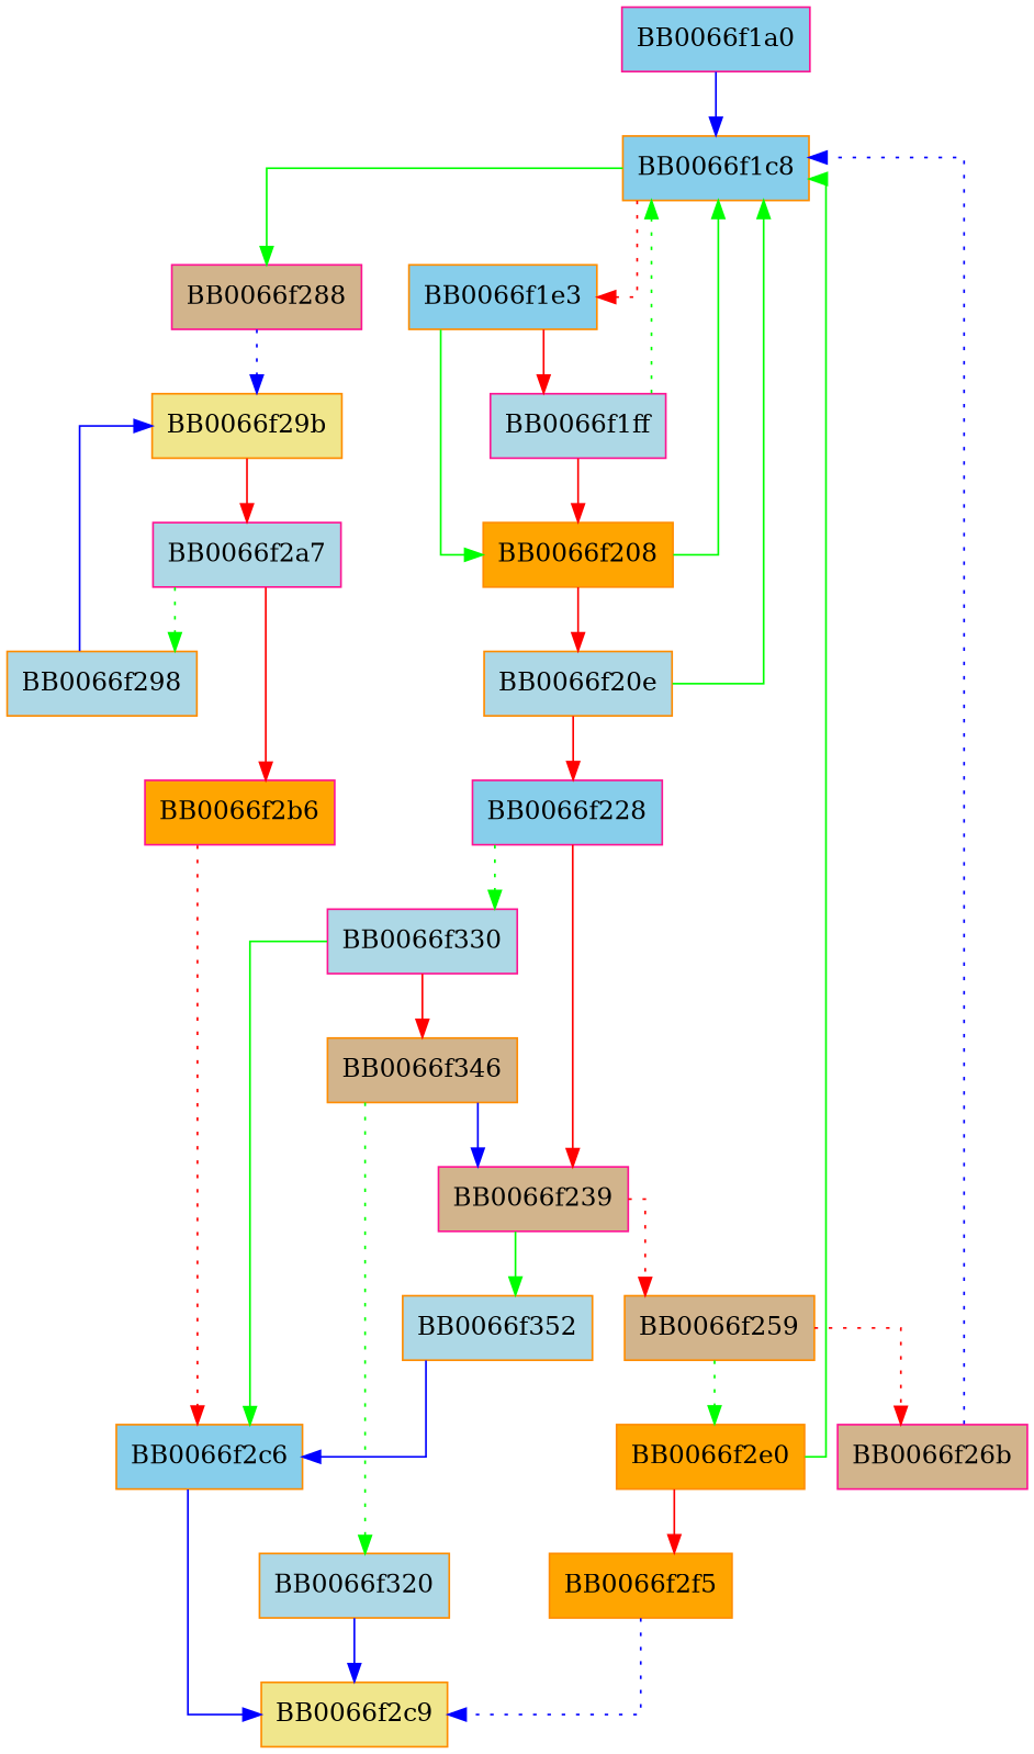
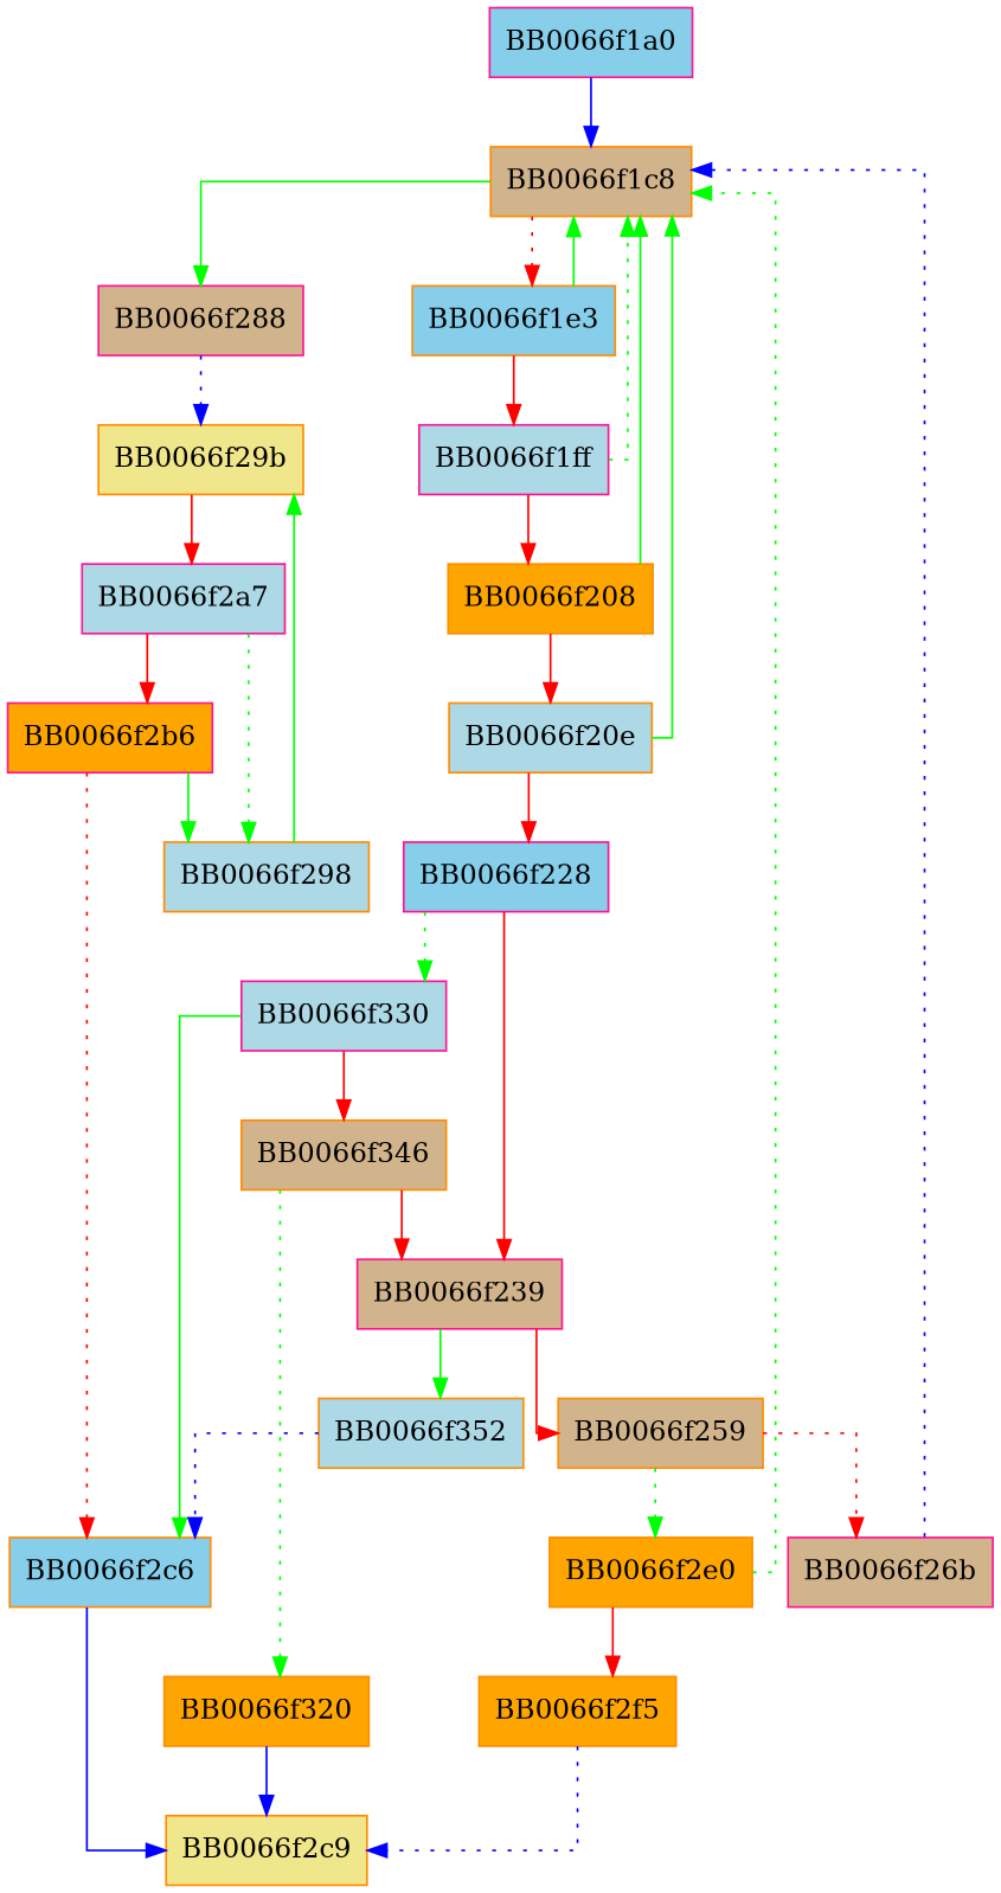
  digraph {
    splines=ortho
    node [color=darkorange fillcolor=lightblue shape=box style=filled]
    edge [color=green style=solid]
    BB0066f1a0 [color=deeppink fillcolor=skyblue]
-   BB0066f1c8 [fillcolor=skyblue]
+   BB0066f1c8 [fillcolor=tan]
    BB0066f288 [color=deeppink fillcolor=tan]
    BB0066f1e3 [fillcolor=skyblue]
    BB0066f29b [fillcolor=khaki]
    BB0066f1ff [color=deeppink]
    BB0066f2a7 [color=deeppink]
    BB0066f208 [fillcolor=orange]
    BB0066f20e
    BB0066f228 [color=deeppink fillcolor=skyblue]
    BB0066f330 [color=deeppink]
    BB0066f239 [color=deeppink fillcolor=tan]
    BB0066f2c6 [fillcolor=skyblue]
    BB0066f346 [fillcolor=tan]
    BB0066f352
    BB0066f259 [fillcolor=tan]
    BB0066f2c9 [fillcolor=khaki]
-   BB0066f320
+   BB0066f320 [fillcolor=orange]
    BB0066f2e0 [fillcolor=orange]
    BB0066f26b [color=deeppink fillcolor=tan]
    BB0066f2f5 [fillcolor=orange]
    BB0066f298
    BB0066f2b6 [color=deeppink fillcolor=orange]
    BB0066f1a0 -> BB0066f1c8 [color=blue]
    BB0066f1c8 -> BB0066f288
    BB0066f1c8 -> BB0066f1e3 [color=red style=dotted]
    BB0066f288 -> BB0066f29b [color=blue style=dotted]
-   BB0066f1e3 -> BB0066f208
+   BB0066f1e3 -> BB0066f1c8
    BB0066f1e3 -> BB0066f1ff [color=red]
    BB0066f29b -> BB0066f2a7 [color=red]
    BB0066f1ff -> BB0066f1c8 [style=dotted]
    BB0066f1ff -> BB0066f208 [color=red]
    BB0066f2a7 -> BB0066f298 [style=dotted]
    BB0066f2a7 -> BB0066f2b6 [color=red]
    BB0066f208 -> BB0066f1c8
    BB0066f208 -> BB0066f20e [color=red]
    BB0066f20e -> BB0066f1c8
    BB0066f20e -> BB0066f228 [color=red]
    BB0066f228 -> BB0066f330 [style=dotted]
    BB0066f228 -> BB0066f239 [color=red]
    BB0066f330 -> BB0066f2c6
    BB0066f330 -> BB0066f346 [color=red]
    BB0066f239 -> BB0066f352
-   BB0066f239 -> BB0066f259 [color=red style=dotted]
+   BB0066f239 -> BB0066f259 [color=red]
    BB0066f2c6 -> BB0066f2c9 [color=blue]
-   BB0066f346 -> BB0066f239 [color=blue]
+   BB0066f346 -> BB0066f239 [color=red]
    BB0066f346 -> BB0066f320 [style=dotted]
-   BB0066f352 -> BB0066f2c6 [color=blue]
+   BB0066f352 -> BB0066f2c6 [color=blue style=dotted]
    BB0066f259 -> BB0066f2e0 [style=dotted]
    BB0066f259 -> BB0066f26b [color=red style=dotted]
    BB0066f320 -> BB0066f2c9 [color=blue]
-   BB0066f2e0 -> BB0066f1c8
+   BB0066f2e0 -> BB0066f1c8 [style=dotted]
    BB0066f2e0 -> BB0066f2f5 [color=red]
    BB0066f26b -> BB0066f1c8 [color=blue style=dotted]
    BB0066f2f5 -> BB0066f2c9 [color=blue style=dotted]
-   BB0066f298 -> BB0066f29b [color=blue]
+   BB0066f298 -> BB0066f29b
    BB0066f2b6 -> BB0066f2c6 [color=red style=dotted]
+   BB0066f2b6 -> BB0066f298
  }
